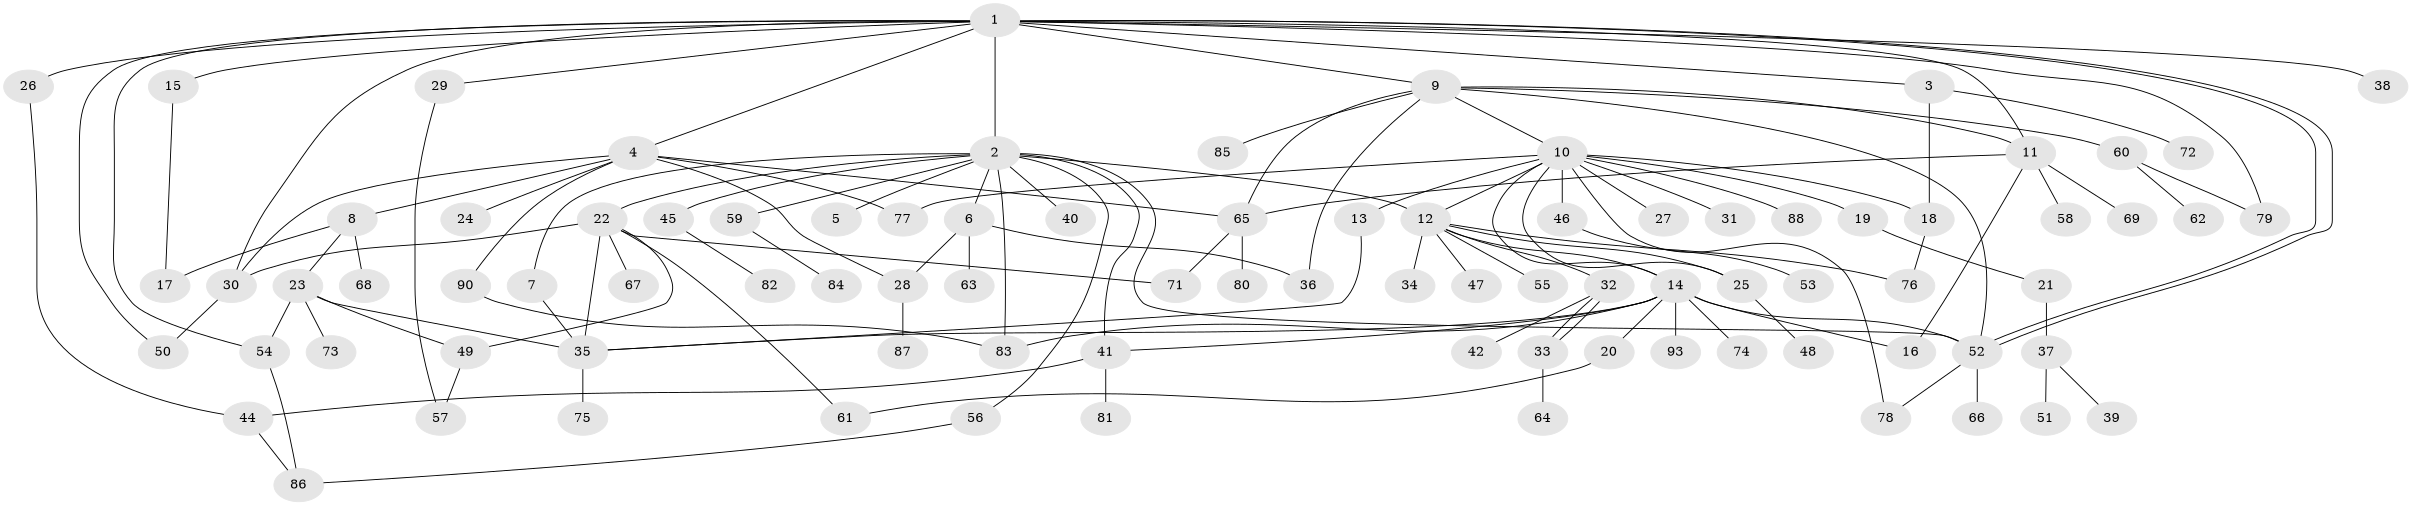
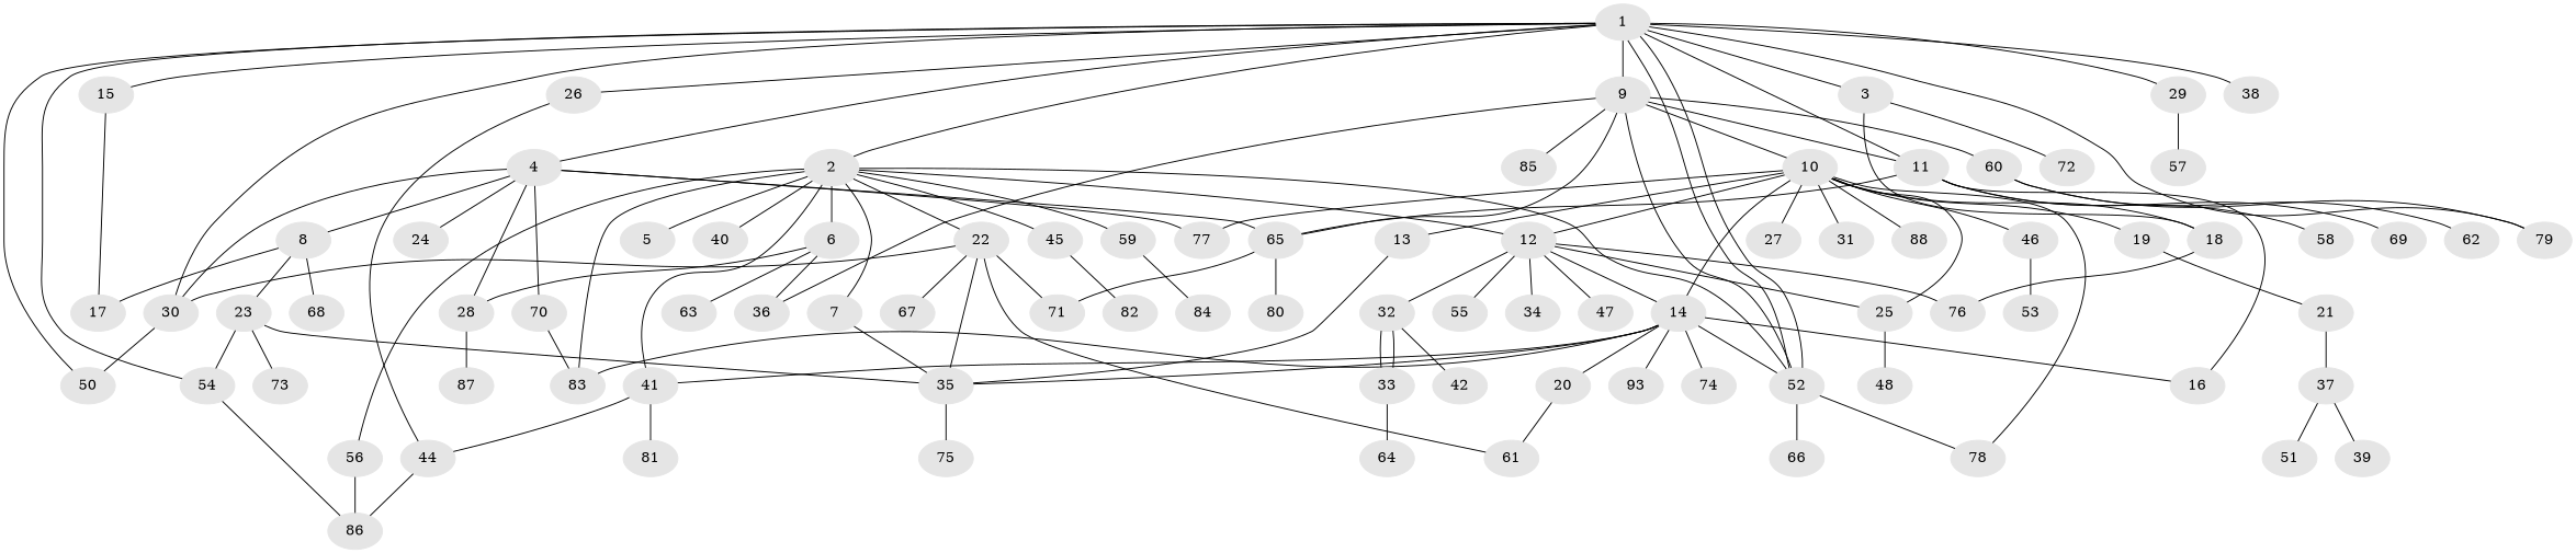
  graph {
    node [color=gray90 style=filled]
    1
    2
    3
    4
    9
    11
    15
    26
    29
    30
    38
    50
    52
    54
    79
    5
    6
    7
    12
    22
    40
    41
    45
    56
    59
    83
    18
    72
    8
    24
    28
    65
-   70 [label=90]
+   70
    77
    36
    10
    60
    85
    16
    58
    69
    14
    35
    20
    n45 [label=93]
    74
    17
    44
    57
    78
    66
    86
    63
    25
    32
    34
    47
    55
    76
    61
-   49
    67
    71
    81
    82
    84
    23
    68
    87
    80
    75
    73
    13
    19
    27
    31
    46
    88
    62
    21
    48
    53
    33
    42
    37
    39
    51
    64
    1 -- 2
    1 -- 3
    1 -- 4
    1 -- 9
    1 -- 11
    1 -- 15
    1 -- 26
    1 -- 29
    1 -- 30
    1 -- 38
    1 -- 50
    1 -- 52
    1 -- 52
    1 -- 54
    1 -- 79
    2 -- 52
    2 -- 5
    2 -- 6
    2 -- 7
    2 -- 12
    2 -- 22
    2 -- 40
    2 -- 41
    2 -- 45
    2 -- 56
    2 -- 59
    2 -- 83
    3 -- 18
    3 -- 72
    4 -- 30
    4 -- 8
    4 -- 24
    4 -- 28
    4 -- 65
    4 -- 70
    4 -- 77
    9 -- 11
    9 -- 52
    9 -- 65
    9 -- 36
    9 -- 10
    9 -- 60
    9 -- 85
    11 -- 65
    11 -- 16
    11 -- 58
    11 -- 69
    15 -- 17
    26 -- 44
    29 -- 57
    30 -- 50
    52 -- 78
    52 -- 66
    54 -- 86
    6 -- 28
    6 -- 36
    6 -- 63
    7 -- 35
    12 -- 14
    12 -- 25
    12 -- 32
    12 -- 34
    12 -- 47
    12 -- 55
    12 -- 76
    22 -- 30
    22 -- 35
    22 -- 61
-   22 -- 49
    22 -- 67
    22 -- 71
    41 -- 44
    41 -- 81
    45 -- 82
    56 -- 86
    59 -- 84
    18 -- 76
    8 -- 17
    8 -- 23
    8 -- 68
    28 -- 87
    65 -- 71
    65 -- 80
    70 -- 83
    10 -- 12
    10 -- 18
    10 -- 77
    10 -- 14
    10 -- 78
    10 -- 25
    10 -- 13
    10 -- 19
    10 -- 27
    10 -- 31
    10 -- 46
    10 -- 88
    60 -- 79
    60 -- 62
    14 -- 52
    14 -- 41
    14 -- 83
    14 -- 16
    14 -- 35
    14 -- 20
    14 -- n45
    14 -- 74
    35 -- 75
    20 -- 61
    44 -- 86
    25 -- 48
    32 -- 33
    32 -- 33
    32 -- 42
-   49 -- 57
    23 -- 54
    23 -- 35
-   23 -- 49
    23 -- 73
    13 -- 35
    19 -- 21
    46 -- 53
    21 -- 37
    33 -- 64
    37 -- 39
    37 -- 51
  }
